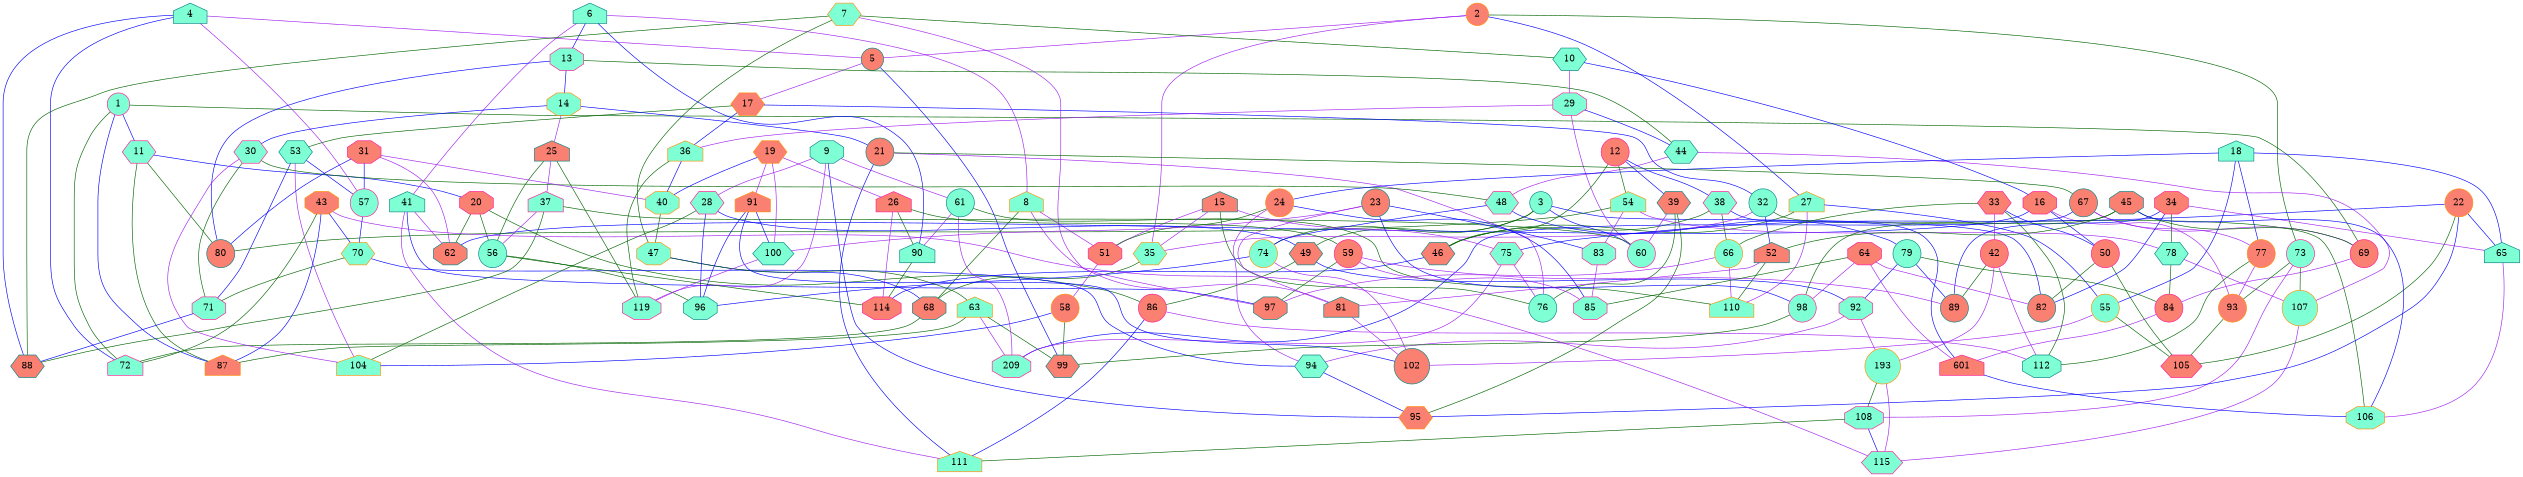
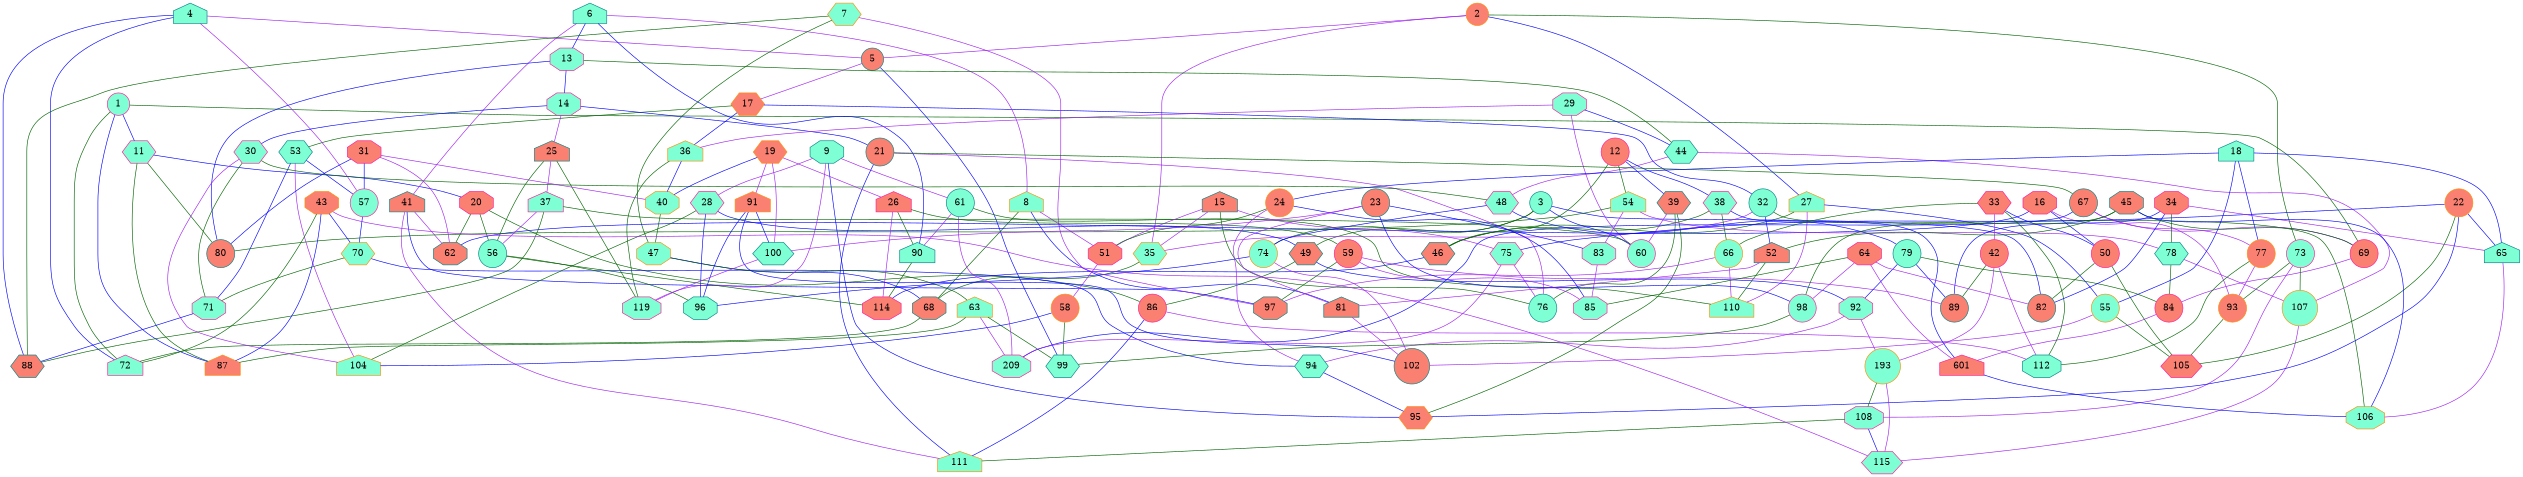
  graph {
    node [color=deeppink fillcolor=aquamarine shape=circle style=filled]
    edge [color=purple]
    11 [shape=hexagon]
    1
    69 [fillcolor=salmon]
    72 [shape=house]
    87 [color=darkorange fillcolor=salmon shape=house]
    20 [fillcolor=salmon shape=octagon]
    80 [color=teal fillcolor=salmon]
    84 [fillcolor=salmon]
    2 [color=darkorange fillcolor=salmon]
    5 [color=teal fillcolor=salmon]
    27 [color=darkorange shape=house]
    35 [color=darkorange shape=hexagon]
    73
    17 [color=darkorange fillcolor=salmon shape=hexagon]
-   99 [color=teal fillcolor=salmon shape=hexagon]
+   99 [color=teal shape=hexagon]
    46 [color=teal fillcolor=salmon shape=hexagon]
    55 [color=darkorange]
    110 [color=darkorange shape=house]
    68 [color=teal fillcolor=salmon shape=octagon]
    93 [color=darkorange fillcolor=salmon]
    107 [color=darkorange]
    108 [shape=octagon]
    3 [color=teal]
    49 [color=teal fillcolor=salmon shape=hexagon]
    60
    74 [color=darkorange]
    82 [color=teal fillcolor=salmon]
    86 [fillcolor=salmon]
    92 [shape=octagon]
    96 [color=teal shape=octagon]
    102 [color=teal fillcolor=salmon]
    4 [color=teal shape=house]
    57
    88 [color=teal fillcolor=salmon shape=hexagon]
    70 [color=darkorange shape=hexagon]
    32 [color=teal]
    36 [color=darkorange shape=house]
    53 [color=teal shape=hexagon]
    6 [color=teal shape=house]
    8 [color=darkorange shape=house]
    13 [shape=octagon]
-   41 [color=teal shape=house]
+   41 [color=teal fillcolor=salmon shape=house]
    90 [color=teal shape=house]
    51 [fillcolor=salmon shape=octagon]
    81 [color=teal fillcolor=salmon shape=house]
-   14 [color=darkorange shape=octagon]
+   14 [shape=octagon]
    44 [color=teal shape=hexagon]
    97 [color=teal fillcolor=salmon shape=octagon]
    62 [color=teal fillcolor=salmon shape=octagon]
    111 [color=darkorange shape=house]
    114 [fillcolor=salmon shape=octagon]
    7 [color=darkorange shape=hexagon]
-   10 [color=teal shape=hexagon]
    47 [color=darkorange shape=octagon]
    16 [fillcolor=salmon shape=octagon]
    29 [shape=octagon]
    63 [color=darkorange shape=house]
    58 [color=darkorange fillcolor=salmon]
    9 [color=teal shape=octagon]
    28 [shape=hexagon]
    61 [color=teal]
    95 [color=darkorange fillcolor=salmon shape=hexagon]
    n63 [label=119 shape=octagon]
    104 [color=darkorange shape=house]
    n65 [label=209 shape=octagon]
    50 [fillcolor=salmon]
    83 [shape=octagon]
    85 [shape=octagon]
    56 [color=teal]
    12 [fillcolor=salmon]
    38 [shape=hexagon]
    39 [color=teal fillcolor=salmon shape=hexagon]
    54 [color=darkorange shape=house]
    66 [color=darkorange]
    n75 [fillcolor=salmon label=601 shape=house]
    76 [color=teal]
    78 [color=teal shape=hexagon]
    21 [color=teal fillcolor=salmon]
    25 [color=teal fillcolor=salmon shape=house]
    30 [shape=hexagon]
    48 [shape=hexagon]
    67 [color=teal fillcolor=salmon]
    37 [shape=house]
    71 [shape=octagon]
    15 [color=teal fillcolor=salmon shape=house]
    75 [shape=hexagon]
    105 [fillcolor=salmon shape=hexagon]
    52 [color=teal fillcolor=salmon shape=house]
    106 [color=darkorange shape=octagon]
    40 [color=darkorange shape=octagon]
    18 [color=teal shape=house]
    24 [color=darkorange fillcolor=salmon]
    65 [color=teal shape=house]
    77 [color=darkorange fillcolor=salmon]
    94 [color=teal shape=hexagon]
    112 [color=teal shape=octagon]
    19 [color=darkorange fillcolor=salmon shape=hexagon]
    26 [fillcolor=salmon shape=house]
    91 [color=darkorange fillcolor=salmon shape=house]
    100 [color=teal shape=hexagon]
    59 [fillcolor=salmon]
    22 [color=darkorange fillcolor=salmon]
    23 [color=teal fillcolor=salmon]
    98
    89 [color=teal fillcolor=salmon]
    79 [color=teal]
    31 [fillcolor=salmon shape=octagon]
    33 [fillcolor=salmon shape=hexagon]
    42 [fillcolor=salmon]
    n110 [color=darkorange label=193]
    34 [fillcolor=salmon shape=octagon]
    115 [shape=hexagon]
    43 [color=darkorange fillcolor=salmon shape=octagon]
    45 [color=teal fillcolor=salmon shape=octagon]
    64 [fillcolor=salmon shape=octagon]
    11 -- 87 [color=darkgreen]
    11 -- 20 [color=blue]
    11 -- 80 [color=darkgreen]
    1 -- 11 [color=blue]
    1 -- 69 [color=darkgreen]
    1 -- 72 [color=darkgreen]
    1 -- 87 [color=blue]
    69 -- 84
    20 -- 86 [color=darkgreen]
    20 -- 62 [color=darkgreen]
    20 -- 56 [color=darkgreen]
    84 -- n75
    2 -- 5
    2 -- 27 [color=blue]
    2 -- 35
    2 -- 73 [color=darkgreen]
    5 -- 17
    5 -- 99 [color=blue]
    27 -- 46 [color=darkgreen]
    27 -- 55 [color=blue]
    27 -- 110
    35 -- 68 [color=darkgreen]
    73 -- 93 [color=darkgreen]
    73 -- 107 [color=darkgreen]
    73 -- 108
    17 -- 32 [color=blue]
    17 -- 36 [color=blue]
    17 -- 53 [color=darkgreen]
    46 -- 114 [color=blue]
    55 -- 102
    55 -- 105 [color=darkgreen]
    68 -- 72 [color=darkgreen]
    93 -- 105 [color=darkgreen]
    107 -- 115
    108 -- 111 [color=darkgreen]
    108 -- 115 [color=blue]
    3 -- 49 [color=darkgreen]
    3 -- 60 [color=blue]
    3 -- 74 [color=darkgreen]
    3 -- 82 [color=blue]
    49 -- 86 [color=darkgreen]
    49 -- 92 [color=blue]
    74 -- 96 [color=blue]
    74 -- 102
    86 -- 111 [color=blue]
    86 -- 112
    92 -- 94
    92 -- n110
    4 -- 72 [color=blue]
    4 -- 5
    4 -- 57
    4 -- 88 [color=blue]
    57 -- 70 [color=blue]
    70 -- 71 [color=darkgreen]
    70 -- 94 [color=blue]
    32 -- 35
    32 -- 52 [color=blue]
    32 -- 106 [color=darkgreen]
    36 -- n63 [color=darkgreen]
    36 -- 40 [color=blue]
    53 -- 57 [color=blue]
    53 -- 104
    53 -- 71 [color=blue]
    6 -- 8
    6 -- 13 [color=blue]
    6 -- 41
    6 -- 90 [color=blue]
    8 -- 68 [color=darkgreen]
    8 -- 51
-   8 -- 81
+   8 -- 81 [color=blue]
    13 -- 80 [color=blue]
    13 -- 14 [color=blue]
    13 -- 44 [color=darkgreen]
    41 -- 97 [color=blue]
    41 -- 62
    41 -- 111
    90 -- 114 [color=darkgreen]
    51 -- 58
    81 -- 102
    14 -- 21 [color=blue]
    14 -- 25
    14 -- 30 [color=blue]
    44 -- 107
    44 -- 48
    7 -- 88 [color=darkgreen]
    7 -- 97
-   7 -- 10 [color=darkgreen]
    7 -- 47 [color=darkgreen]
-   10 -- 16 [color=blue]
-   10 -- 29
    47 -- 68 [color=blue]
    47 -- 63 [color=darkgreen]
    16 -- 93
    16 -- 62 [color=blue]
    16 -- 50 [color=blue]
    29 -- 60
    29 -- 36
    29 -- 44 [color=blue]
    63 -- 87 [color=darkgreen]
    63 -- 99 [color=darkgreen]
    63 -- n65
    58 -- 99 [color=darkgreen]
    58 -- 104 [color=blue]
    9 -- 28
    9 -- 61
    9 -- 95 [color=blue]
    9 -- n63
    28 -- 49 [color=blue]
    28 -- 96 [color=blue]
    28 -- 104 [color=darkgreen]
    61 -- 110 [color=darkgreen]
    61 -- 90
    61 -- n65
    50 -- 82 [color=darkgreen]
    50 -- 105 [color=darkgreen]
    83 -- 85
    56 -- 96 [color=darkgreen]
    56 -- 114 [color=darkgreen]
    12 -- 46 [color=darkgreen]
    12 -- 38 [color=blue]
    12 -- 39 [color=blue]
    12 -- 54 [color=darkgreen]
    38 -- 46 [color=darkgreen]
    38 -- 66 [color=darkgreen]
    38 -- n75 [color=blue]
    39 -- 60
    39 -- 95 [color=darkgreen]
    39 -- 76 [color=darkgreen]
    54 -- 80 [color=darkgreen]
    54 -- 83
    54 -- 78
    66 -- 110
    66 -- 97
    n75 -- 106 [color=blue]
    78 -- 84 [color=darkgreen]
    78 -- 107
    21 -- 111 [color=blue]
    21 -- 76
    21 -- 67 [color=darkgreen]
    25 -- n63 [color=darkgreen]
    25 -- 56 [color=darkgreen]
    25 -- 37
    30 -- 104
    30 -- 48 [color=darkgreen]
    30 -- 71 [color=darkgreen]
    48 -- 74 [color=blue]
    48 -- 79 [color=blue]
    67 -- 69
    67 -- n65 [color=blue]
    67 -- 77
    37 -- 60 [color=darkgreen]
    37 -- 88 [color=darkgreen]
    37 -- 56
    71 -- 88 [color=blue]
    15 -- 35
    15 -- 51
    15 -- 76 [color=darkgreen]
    15 -- 75
    75 -- n65
    75 -- 76
    52 -- 110 [color=darkgreen]
    52 -- 81
    40 -- 47 [color=darkgreen]
    18 -- 55 [color=blue]
    18 -- 24 [color=blue]
    18 -- 65 [color=blue]
    18 -- 77 [color=blue]
    24 -- 51 [color=darkgreen]
    24 -- 85 [color=blue]
    24 -- 94
    65 -- 106
    77 -- 93
    77 -- 112 [color=darkgreen]
    94 -- 95 [color=blue]
    19 -- 40 [color=blue]
    19 -- 26
    19 -- 91
    19 -- 100
    26 -- 90 [color=darkgreen]
    26 -- 114
    26 -- 59 [color=darkgreen]
    91 -- 96 [color=blue]
    91 -- 102 [color=blue]
    91 -- 100 [color=blue]
    100 -- n63
    59 -- 97 [color=darkgreen]
    59 -- 85
    59 -- 89
    22 -- 95 [color=blue]
    22 -- 75 [color=blue]
    22 -- 105 [color=darkgreen]
    22 -- 65 [color=blue]
    23 -- 81
    23 -- 83 [color=blue]
    23 -- 100
    23 -- 98 [color=blue]
    98 -- 99 [color=darkgreen]
    79 -- 84 [color=darkgreen]
    79 -- 92 [color=blue]
    79 -- 89 [color=blue]
    31 -- 80 [color=blue]
    31 -- 57 [color=blue]
    31 -- 62
    31 -- 40
    33 -- 50 [color=blue]
    33 -- 66 [color=darkgreen]
    33 -- 112 [color=darkgreen]
    33 -- 42
    42 -- 112
    42 -- 89 [color=darkgreen]
    42 -- n110
    n110 -- 108 [color=darkgreen]
    n110 -- 115
    34 -- 82 [color=blue]
    34 -- 78 [color=darkgreen]
    34 -- 65
    34 -- 89 [color=blue]
    43 -- 72 [color=darkgreen]
    43 -- 87 [color=blue]
    43 -- 70 [color=blue]
    43 -- 115
    45 -- 69 [color=darkgreen]
    45 -- 52 [color=darkgreen]
    45 -- 106 [color=blue]
    45 -- 98 [color=darkgreen]
    64 -- 82
    64 -- 85 [color=darkgreen]
    64 -- n75
    64 -- 98
  }
